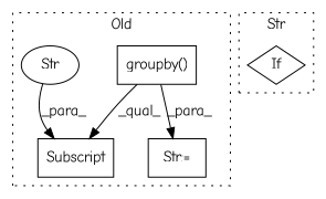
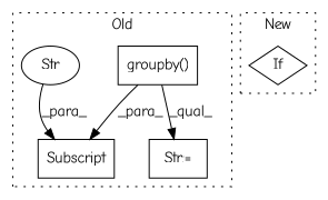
  digraph {
    fontname="Comic Neue"
    node [fontname="Comic Neue" l=3 shape=box]
    edge [fontname="Comic Neue"]
    n1 [a=75 l="17,1" label="groupby()" s="884,910"]
    n2 [a=68 label="Str:=" s=881]
    n3 [a=66 l=9 label=Str s=901 shape=ellipse]
    n4 [a=63 l="35,0" label=Subscript s="884,0"]
    n5 [a=96 label=If s=165 shape=diamond]
    subgraph cluster_1 {
      label=Old
      style=dotted
      n1
      n2
      n3
      n4
    }
    subgraph cluster_2 {
-     label=Str
+     label=New
      style=dotted
      n5
    }
-   n1 -> n2 [label=_para_]
-   n1 -> n4 [label=_qual_]
+   n1 -> n2 [label=_qual_]
+   n1 -> n4 [label=_para_]
    n3 -> n4 [label=_para_]
  }
